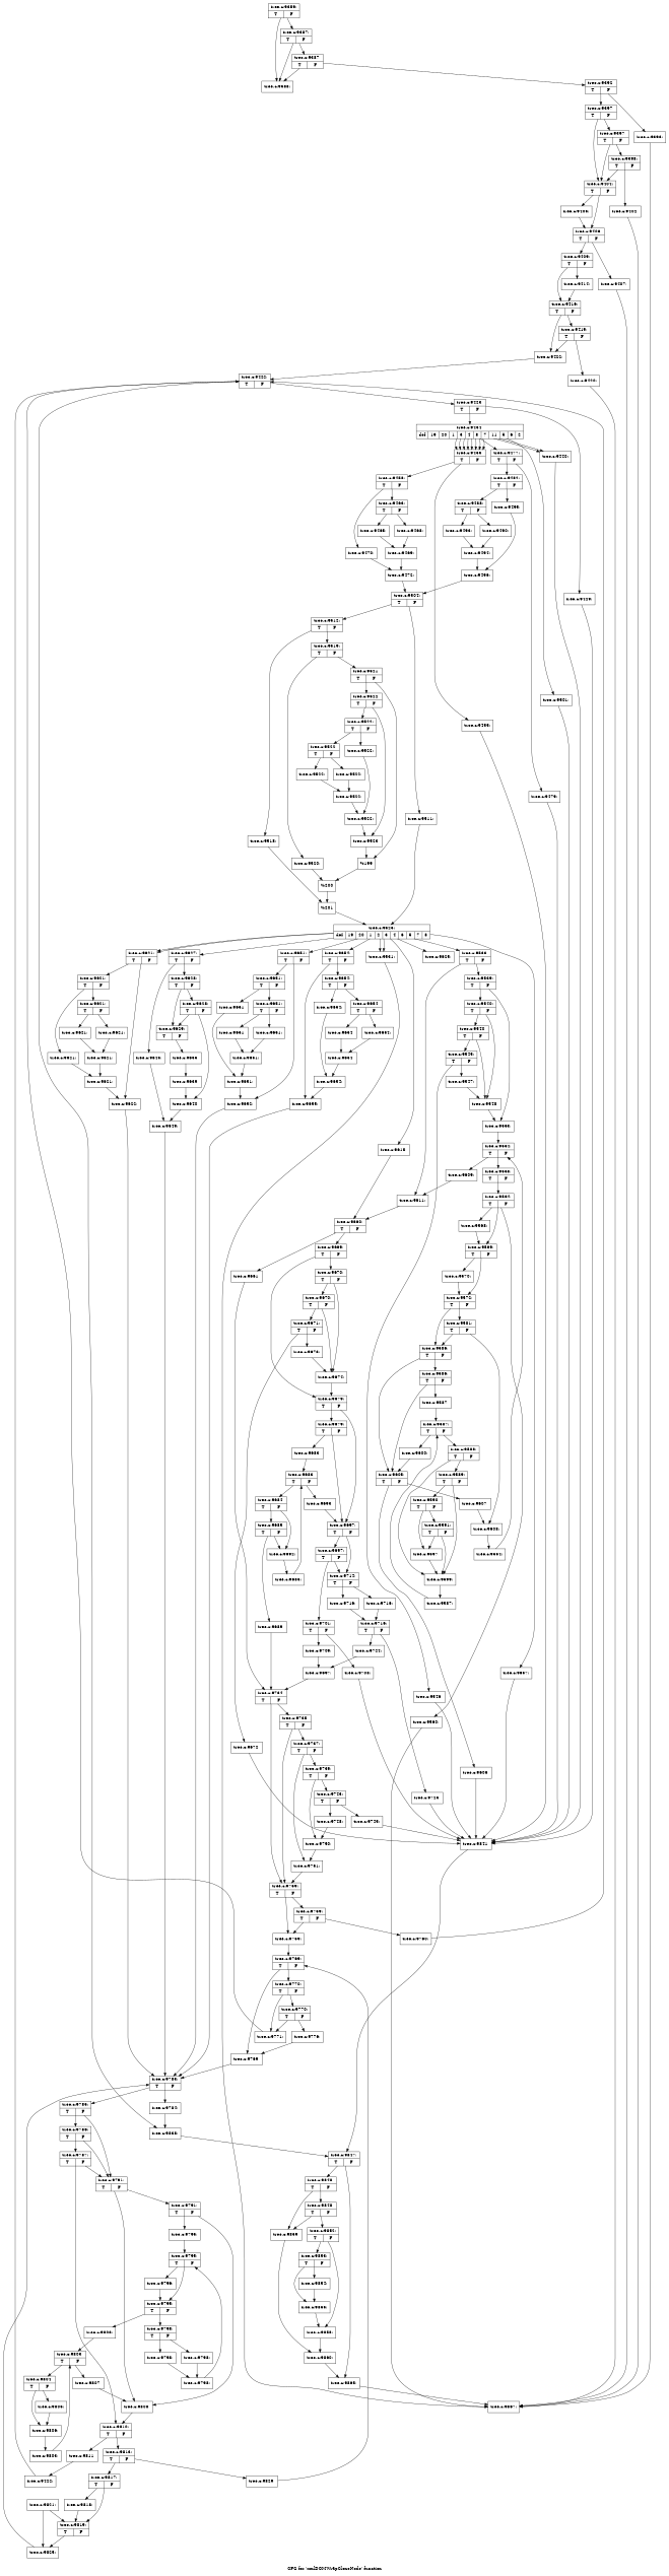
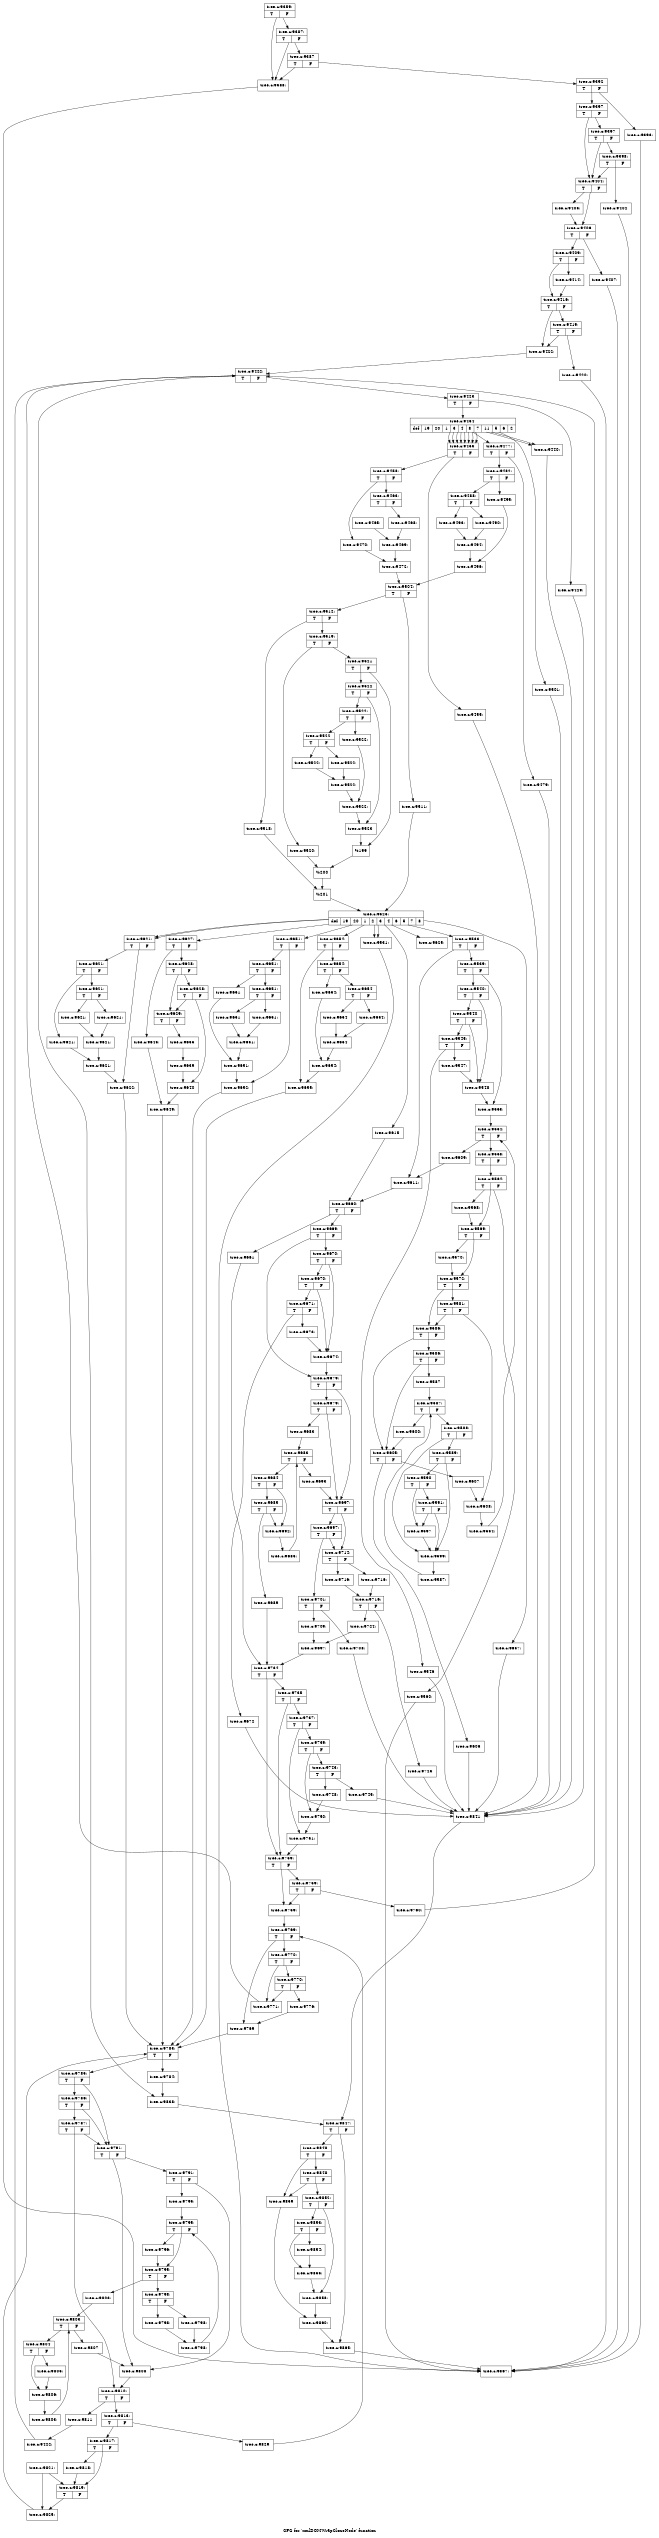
  digraph {
    label="CFG for 'xmlDOMWrapCloneNode' function"
    node [shape=record]
    n1 [label="{tree.c:9359:|{<s0>T|<s1>F}}"]
    n2 [label="{tree.c:9388:}"]
    n3 [label="{tree.c:9387:|{<s0>T|<s1>F}}"]
    n4 [label="{tree.c:9867:}"]
    n5 [label="{tree.c:9387:|{<s0>T|<s1>F}}"]
    n6 [label="{tree.c:9392:|{<s0>T|<s1>F}}"]
    n7 [label="{tree.c:9393:}"]
    n8 [label="{tree.c:9397:|{<s0>T|<s1>F}}"]
    n9 [label="{tree.c:9397:|{<s0>T|<s1>F}}"]
    n10 [label="{tree.c:9404:|{<s0>T|<s1>F}}"]
    n11 [label="{tree.c:9398:|{<s0>T|<s1>F}}"]
    n12 [label="{tree.c:9405:}"]
    n13 [label="{tree.c:9406:|{<s0>T|<s1>F}}"]
    n14 [label="{tree.c:9402:}"]
    n15 [label="{tree.c:9407:}"]
    n16 [label="{tree.c:9409:|{<s0>T|<s1>F}}"]
    n17 [label="{tree.c:9414:}"]
    n18 [label="{tree.c:9416:|{<s0>T|<s1>F}}"]
    n19 [label="{tree.c:9419:|{<s0>T|<s1>F}}"]
    n20 [label="{tree.c:9422:}"]
    n21 [label="{tree.c:9420:}"]
    n22 [label="{tree.c:9422:|{<s0>T|<s1>F}}"]
    n23 [label="{tree.c:9423:|{<s0>T|<s1>F}}"]
    n24 [label="{tree.c:9838:}"]
    n25 [label="{tree.c:9429:}"]
    n26 [label="{tree.c:9434:|{<s0>def|<s1>19|<s2>20|<s3>1|<s4>3|<s5>4|<s6>8|<s7>7|<s8>11|<s9>5|<s10>6|<s11>2}}"]
    n27 [label="{tree.c:9847:|{<s0>T|<s1>F}}"]
    n28 [label="{tree.c:9841:}"]
    n29 [label="{tree.c:9501:}"]
    n30 [label="{tree.c:9440:}"]
    n31 [label="{tree.c:9453:|{<s0>T|<s1>F}}"]
    n32 [label="{tree.c:9477:|{<s0>T|<s1>F}}"]
    n33 [label="{tree.c:9848:|{<s0>T|<s1>F}}"]
    n34 [label="{tree.c:9865:}"]
    n35 [label="{tree.c:9455:}"]
    n36 [label="{tree.c:9458:|{<s0>T|<s1>F}}"]
    n37 [label="{tree.c:9479:}"]
    n38 [label="{tree.c:9482:|{<s0>T|<s1>F}}"]
    n39 [label="{tree.c:9463:|{<s0>T|<s1>F}}"]
    n40 [label="{tree.c:9470:}"]
    n41 [label="{tree.c:9488:|{<s0>T|<s1>F}}"]
    n42 [label="{tree.c:9495:}"]
    n43 [label="{tree.c:9465:}"]
    n44 [label="{tree.c:9468:}"]
    n45 [label="{tree.c:9472:}"]
    n46 [label="{tree.c:9469:}"]
    n47 [label="{tree.c:9504:|{<s0>T|<s1>F}}"]
    n48 [label="{tree.c:9511:}"]
    n49 [label="{tree.c:9512:|{<s0>T|<s1>F}}"]
    n50 [label="{tree.c:9525:|{<s0>def|<s1>19|<s2>20|<s3>1|<s4>2|<s5>3|<s6>4|<s7>6|<s8>5|<s9>7|<s10>8}}"]
    n51 [label="{tree.c:9518:}"]
    n52 [label="{tree.c:9519:|{<s0>T|<s1>F}}"]
    n53 [label="{tree.c:9490:}"]
    n54 [label="{tree.c:9493:}"]
    n55 [label="{tree.c:9496:}"]
    n56 [label="{tree.c:9494:}"]
    n57 [label="{tree.c:9657:}"]
    n58 [label="{tree.c:9531:}"]
    n59 [label="{tree.c:9533:|{<s0>T|<s1>F}}"]
    n60 [label="{tree.c:9615:}"]
    n61 [label="{tree.c:9621:|{<s0>T|<s1>F}}"]
    n62 [label="{tree.c:9625:}"]
    n63 [label="{tree.c:9627:|{<s0>T|<s1>F}}"]
    n64 [label="{tree.c:9651:|{<s0>T|<s1>F}}"]
    n65 [label="{tree.c:9654:|{<s0>T|<s1>F}}"]
    n66 [label="{%201}"]
    n67 [label="{tree.c:9520:}"]
    n68 [label="{tree.c:9521:|{<s0>T|<s1>F}}"]
    n69 [label="{tree.c:9539:|{<s0>T|<s1>F}}"]
    n70 [label="{tree.c:9611:}"]
    n71 [label="{tree.c:9660:|{<s0>T|<s1>F}}"]
    n72 [label="{tree.c:9621:|{<s0>T|<s1>F}}"]
    n73 [label="{tree.c:9622:}"]
    n74 [label="{tree.c:9628:|{<s0>T|<s1>F}}"]
    n75 [label="{tree.c:9645:}"]
    n76 [label="{tree.c:9651:|{<s0>T|<s1>F}}"]
    n77 [label="{tree.c:9652:}"]
    n78 [label="{tree.c:9654:|{<s0>T|<s1>F}}"]
    n79 [label="{tree.c:9655:}"]
    n80 [label="{%200}"]
    n81 [label="{tree.c:9522:|{<s0>T|<s1>F}}"]
    n82 [label="{%199}"]
    n83 [label="{tree.c:9522:|{<s0>T|<s1>F}}"]
    n84 [label="{tree.c:9523:}"]
    n85 [label="{tree.c:9522:|{<s0>T|<s1>F}}"]
    n86 [label="{tree.c:9522:}"]
    n87 [label="{tree.c:9522:}"]
    n88 [label="{tree.c:9522:}"]
    n89 [label="{tree.c:9522:}"]
    n90 [label="{tree.c:9522:}"]
    n91 [label="{tree.c:9553:}"]
    n92 [label="{tree.c:9540:|{<s0>T|<s1>F}}"]
    n93 [label="{tree.c:9661:}"]
    n94 [label="{tree.c:9669:|{<s0>T|<s1>F}}"]
    n95 [label="{tree.c:9621:|{<s0>T|<s1>F}}"]
    n96 [label="{tree.c:9621:}"]
    n97 [label="{tree.c:9783:|{<s0>T|<s1>F}}"]
    n98 [label="{tree.c:9784:}"]
    n99 [label="{tree.c:9785:|{<s0>T|<s1>F}}"]
    n100 [label="{tree.c:9629:|{<s0>T|<s1>F}}"]
    n101 [label="{tree.c:9628:|{<s0>T|<s1>F}}"]
    n102 [label="{tree.c:9649:}"]
    n103 [label="{tree.c:9651:|{<s0>T|<s1>F}}"]
    n104 [label="{tree.c:9651:}"]
    n105 [label="{tree.c:9654:|{<s0>T|<s1>F}}"]
    n106 [label="{tree.c:9654:}"]
    n107 [label="{tree.c:9554:|{<s0>T|<s1>F}}"]
    n108 [label="{tree.c:9540:|{<s0>T|<s1>F}}"]
    n109 [label="{tree.c:9548:}"]
    n110 [label="{tree.c:9558:|{<s0>T|<s1>F}}"]
    n111 [label="{tree.c:9609:}"]
    n112 [label="{tree.c:9545:|{<s0>T|<s1>F}}"]
    n113 [label="{tree.c:9546:}"]
    n114 [label="{tree.c:9547:}"]
    n115 [label="{tree.c:9564:|{<s0>T|<s1>F}}"]
    n116 [label="{tree.c:9560:}"]
    n117 [label="{tree.c:9568:}"]
    n118 [label="{tree.c:9569:|{<s0>T|<s1>F}}"]
    n119 [label="{tree.c:9570:}"]
    n120 [label="{tree.c:9572:|{<s0>T|<s1>F}}"]
    n121 [label="{tree.c:9586:|{<s0>T|<s1>F}}"]
    n122 [label="{tree.c:9581:|{<s0>T|<s1>F}}"]
    n123 [label="{tree.c:9586:|{<s0>T|<s1>F}}"]
    n124 [label="{tree.c:9605:|{<s0>T|<s1>F}}"]
    n125 [label="{tree.c:9608:}"]
    n126 [label="{tree.c:9587:}"]
    n127 [label="{tree.c:9606:}"]
    n128 [label="{tree.c:9607:}"]
    n129 [label="{tree.c:9554:}"]
    n130 [label="{tree.c:9587:|{<s0>T|<s1>F}}"]
    n131 [label="{tree.c:9588:|{<s0>T|<s1>F}}"]
    n132 [label="{tree.c:9600:}"]
    n133 [label="{tree.c:9589:|{<s0>T|<s1>F}}"]
    n134 [label="{tree.c:9599:}"]
    n135 [label="{tree.c:9590:|{<s0>T|<s1>F}}"]
    n136 [label="{tree.c:9587:}"]
    n137 [label="{tree.c:9597:}"]
    n138 [label="{tree.c:9591:|{<s0>T|<s1>F}}"]
    n139 [label="{tree.c:9734:|{<s0>T|<s1>F}}"]
    n140 [label="{tree.c:9679:|{<s0>T|<s1>F}}"]
    n141 [label="{tree.c:9670:|{<s0>T|<s1>F}}"]
    n142 [label="{tree.c:9621:}"]
    n143 [label="{tree.c:9621:}"]
    n144 [label="{tree.c:9621:}"]
    n145 [label="{tree.c:9621:}"]
    n146 [label="{tree.c:9791:|{<s0>T|<s1>F}}"]
    n147 [label="{tree.c:9786:|{<s0>T|<s1>F}}"]
    n148 [label="{tree.c:9635:}"]
    n149 [label="{tree.c:9640:}"]
    n150 [label="{tree.c:9639:}"]
    n151 [label="{tree.c:9651:}"]
    n152 [label="{tree.c:9651:}"]
    n153 [label="{tree.c:9651:}"]
    n154 [label="{tree.c:9651:}"]
    n155 [label="{tree.c:9654:}"]
    n156 [label="{tree.c:9654:}"]
    n157 [label="{tree.c:9654:}"]
    n158 [label="{tree.c:9654:}"]
    n159 [label="{tree.c:9735:|{<s0>T|<s1>F}}"]
    n160 [label="{tree.c:9759:|{<s0>T|<s1>F}}"]
    n161 [label="{tree.c:9679:|{<s0>T|<s1>F}}"]
    n162 [label="{tree.c:9697:|{<s0>T|<s1>F}}"]
    n163 [label="{tree.c:9670:|{<s0>T|<s1>F}}"]
    n164 [label="{tree.c:9674:}"]
    n165 [label="{tree.c:9737:|{<s0>T|<s1>F}}"]
    n166 [label="{tree.c:9759:|{<s0>T|<s1>F}}"]
    n167 [label="{tree.c:9759:}"]
    n168 [label="{tree.c:9683:}"]
    n169 [label="{tree.c:9697:|{<s0>T|<s1>F}}"]
    n170 [label="{tree.c:9714:|{<s0>T|<s1>F}}"]
    n171 [label="{tree.c:9671:|{<s0>T|<s1>F}}"]
    n172 [label="{tree.c:9672:}"]
    n173 [label="{tree.c:9673:}"]
    n174 [label="{tree.c:9683:|{<s0>T|<s1>F}}"]
    n175 [label="{tree.c:9701:|{<s0>T|<s1>F}}"]
    n176 [label="{tree.c:9716:}"]
    n177 [label="{tree.c:9716:}"]
    n178 [label="{tree.c:9684:|{<s0>T|<s1>F}}"]
    n179 [label="{tree.c:9693:}"]
    n180 [label="{tree.c:9685:|{<s0>T|<s1>F}}"]
    n181 [label="{tree.c:9692:}"]
    n182 [label="{tree.c:9689:}"]
    n183 [label="{tree.c:9683:}"]
    n184 [label="{tree.c:9708:}"]
    n185 [label="{tree.c:9709:}"]
    n186 [label="{tree.c:9716:|{<s0>T|<s1>F}}"]
    n187 [label="{tree.c:9697:}"]
    n188 [label="{tree.c:9723:}"]
    n189 [label="{tree.c:9724:}"]
    n190 [label="{tree.c:9739:|{<s0>T|<s1>F}}"]
    n191 [label="{tree.c:9751:}"]
    n192 [label="{tree.c:9760:}"]
    n193 [label="{tree.c:9769:|{<s0>T|<s1>F}}"]
    n194 [label="{tree.c:9743:|{<s0>T|<s1>F}}"]
    n195 [label="{tree.c:9750:}"]
    n196 [label="{tree.c:9745:}"]
    n197 [label="{tree.c:9748:}"]
    n198 [label="{tree.c:9770:|{<s0>T|<s1>F}}"]
    n199 [label="{tree.c:9769:}"]
    n200 [label="{tree.c:9771:}"]
    n201 [label="{tree.c:9770:|{<s0>T|<s1>F}}"]
    n202 [label="{tree.c:9776:}"]
    n203 [label="{tree.c:9791:|{<s0>T|<s1>F}}"]
    n204 [label="{tree.c:9808:}"]
    n205 [label="{tree.c:9787:|{<s0>T|<s1>F}}"]
    n206 [label="{tree.c:9795:}"]
    n207 [label="{tree.c:9810:|{<s0>T|<s1>F}}"]
    n208 [label="{tree.c:9811:}"]
    n209 [label="{tree.c:9813:|{<s0>T|<s1>F}}"]
    n210 [label="{tree.c:9422:}"]
    n211 [label="{tree.c:9817:|{<s0>T|<s1>F}}"]
    n212 [label="{tree.c:9829:}"]
    n213 [label="{tree.c:9795:|{<s0>T|<s1>F}}"]
    n214 [label="{tree.c:9796:}"]
    n215 [label="{tree.c:9795:|{<s0>T|<s1>F}}"]
    n216 [label="{tree.c:9798:|{<s0>T|<s1>F}}"]
    n217 [label="{tree.c:9803:}"]
    n218 [label="{tree.c:9798:}"]
    n219 [label="{tree.c:9798:}"]
    n220 [label="{tree.c:9803:|{<s0>T|<s1>F}}"]
    n221 [label="{tree.c:9798:}"]
    n222 [label="{tree.c:9804:|{<s0>T|<s1>F}}"]
    n223 [label="{tree.c:9807:}"]
    n224 [label="{tree.c:9805:}"]
    n225 [label="{tree.c:9806:}"]
    n226 [label="{tree.c:9803:}"]
    n227 [label="{tree.c:9818:}"]
    n228 [label="{tree.c:9819:|{<s0>T|<s1>F}}"]
    n229 [label="{tree.c:9825:}"]
    n230 [label="{tree.c:9821:}"]
    n231 [label="{tree.c:9848:|{<s0>T|<s1>F}}"]
    n232 [label="{tree.c:9859:}"]
    n233 [label="{tree.c:9852:|{<s0>T|<s1>F}}"]
    n234 [label="{tree.c:9860:}"]
    n235 [label="{tree.c:9853:|{<s0>T|<s1>F}}"]
    n236 [label="{tree.c:9858:}"]
    n237 [label="{tree.c:9854:}"]
    n238 [label="{tree.c:9855:}"]
    n1 -> n2
    n1 -> n3
+   n2 -> n4
    n3 -> n2
    n3 -> n5
    n5 -> n2
    n5 -> n6
    n6 -> n7
    n6 -> n8
    n7 -> n4
    n8 -> n9
    n8 -> n10
    n9 -> n10
    n9 -> n11
    n10 -> n12
    n10 -> n13
    n11 -> n10
    n11 -> n14
    n12 -> n13
    n13 -> n15
    n13 -> n16
    n14 -> n4
    n15 -> n4
    n16 -> n17
    n16 -> n18
    n17 -> n18
    n18 -> n19
    n18 -> n20
    n19 -> n20
    n19 -> n21
    n20 -> n22
    n21 -> n4
    n22 -> n23
    n22 -> n24
    n23 -> n25
    n23 -> n26
    n24 -> n27
    n25 -> n28
    n26 -> n29
    n26 -> n30
    n26 -> n30
    n26 -> n31
    n26 -> n31
    n26 -> n31
    n26 -> n31
    n26 -> n31
    n26 -> n31
    n26 -> n31
    n26 -> n31
    n26 -> n32
    n27 -> n33
    n27 -> n34
    n28 -> n27
    n29 -> n28
    n30 -> n28
    n31 -> n35
    n31 -> n36
    n32 -> n37
    n32 -> n38
    n33 -> n231
    n33 -> n232
    n34 -> n4
    n35 -> n28
    n36 -> n39
    n36 -> n40
    n37 -> n28
    n38 -> n41
    n38 -> n42
-   n39 -> n43
    n39 -> n44
    n40 -> n45
    n41 -> n53
    n41 -> n54
    n42 -> n55
    n43 -> n46
    n44 -> n46
    n45 -> n47
    n46 -> n45
    n47 -> n48
    n47 -> n49
    n48 -> n50
    n49 -> n51
    n49 -> n52
    n50 -> n57
    n50 -> n58
    n50 -> n58
    n50 -> n59
    n50 -> n60
    n50 -> n61
    n50 -> n61
    n50 -> n62
    n50 -> n63
    n50 -> n64
    n50 -> n65
    n51 -> n66
    n52 -> n67
    n52 -> n68
    n53 -> n56
    n54 -> n56
    n55 -> n47
    n56 -> n55
    n57 -> n28
    n58 -> n4
    n59 -> n69
    n59 -> n70
    n60 -> n71
    n61 -> n72
    n61 -> n73
    n63 -> n74
    n63 -> n75
    n64 -> n76
    n64 -> n77
    n65 -> n78
    n65 -> n79
    n66 -> n50
    n67 -> n80
    n68 -> n81
    n68 -> n82
    n69 -> n91
    n69 -> n92
    n70 -> n71
    n71 -> n93
    n71 -> n94
    n72 -> n95
    n72 -> n96
    n73 -> n97
    n74 -> n100
    n74 -> n101
    n75 -> n102
    n76 -> n103
    n76 -> n104
    n77 -> n97
    n78 -> n105
    n78 -> n106
    n79 -> n97
    n80 -> n66
    n81 -> n83
    n81 -> n84
    n82 -> n80
    n83 -> n85
    n83 -> n86
    n84 -> n82
    n85 -> n87
    n85 -> n88
    n86 -> n89
    n87 -> n90
    n88 -> n90
    n89 -> n84
    n90 -> n89
    n91 -> n107
    n92 -> n108
    n92 -> n109
    n93 -> n139
    n94 -> n140
    n94 -> n141
    n95 -> n142
    n95 -> n143
    n96 -> n144
    n97 -> n98
    n97 -> n99
    n98 -> n24
    n99 -> n146
    n99 -> n147
    n100 -> n148
    n101 -> n100
    n101 -> n149
    n102 -> n97
    n103 -> n151
    n103 -> n152
    n104 -> n153
    n105 -> n155
    n105 -> n156
    n106 -> n157
    n107 -> n110
    n107 -> n111
    n108 -> n109
    n108 -> n112
    n109 -> n91
    n110 -> n115
    n111 -> n70
    n112 -> n113
    n112 -> n114
    n113 -> n28
    n114 -> n109
    n115 -> n116
    n115 -> n117
    n115 -> n118
    n116 -> n4
    n117 -> n118
    n118 -> n119
    n118 -> n120
    n119 -> n120
    n120 -> n121
    n120 -> n122
    n121 -> n123
    n121 -> n124
    n122 -> n121
    n122 -> n125
    n123 -> n124
    n123 -> n126
    n124 -> n127
    n124 -> n128
    n125 -> n129
    n126 -> n130
    n127 -> n28
    n128 -> n125
    n129 -> n107
    n130 -> n131
    n130 -> n132
    n131 -> n133
    n131 -> n134
    n132 -> n124
    n133 -> n134
    n133 -> n135
    n134 -> n136
    n135 -> n137
    n135 -> n138
    n136 -> n130
    n137 -> n134
    n138 -> n134
    n138 -> n137
    n139 -> n159
    n139 -> n160
    n140 -> n161
    n140 -> n162
    n141 -> n163
    n141 -> n164
    n142 -> n145
    n143 -> n145
    n144 -> n73
    n145 -> n144
    n146 -> n203
    n146 -> n204
    n147 -> n146
    n147 -> n205
    n148 -> n150
    n149 -> n102
    n150 -> n149
    n151 -> n154
    n152 -> n154
    n153 -> n77
    n154 -> n153
    n155 -> n158
    n156 -> n158
    n157 -> n79
    n158 -> n157
    n159 -> n160
    n159 -> n165
    n160 -> n166
    n160 -> n167
    n161 -> n162
    n161 -> n168
    n162 -> n169
    n162 -> n170
    n163 -> n164
    n163 -> n171
    n164 -> n140
    n165 -> n190
    n165 -> n191
    n166 -> n167
    n166 -> n192
    n167 -> n193
    n168 -> n174
    n169 -> n170
    n169 -> n175
    n170 -> n176
    n170 -> n177
    n171 -> n172
    n171 -> n173
    n172 -> n28
    n173 -> n164
    n174 -> n178
    n174 -> n179
    n175 -> n184
    n175 -> n185
    n176 -> n186
    n177 -> n186
    n178 -> n180
    n178 -> n181
    n179 -> n162
    n180 -> n181
    n180 -> n182
    n181 -> n183
    n182 -> n139
    n183 -> n174
    n184 -> n28
    n185 -> n187
    n186 -> n188
    n186 -> n189
    n187 -> n139
    n188 -> n28
    n189 -> n187
    n190 -> n194
    n190 -> n195
    n191 -> n160
    n192 -> n22
    n193 -> n198
    n193 -> n199
    n194 -> n196
    n194 -> n197
    n195 -> n191
    n196 -> n28
    n197 -> n195
    n198 -> n200
    n198 -> n201
    n199 -> n97
    n200 -> n22
    n201 -> n200
    n201 -> n202
    n202 -> n199
    n203 -> n204
    n203 -> n206
    n204 -> n207
    n205 -> n146
    n205 -> n207
    n206 -> n213
    n207 -> n208
    n207 -> n209
    n208 -> n210
    n209 -> n211
    n209 -> n212
    n210 -> n22
    n211 -> n227
    n211 -> n228
    n212 -> n193
    n213 -> n214
    n213 -> n215
    n214 -> n215
    n215 -> n216
    n215 -> n217
    n216 -> n218
    n216 -> n219
    n217 -> n220
    n218 -> n221
    n219 -> n221
    n220 -> n222
    n220 -> n223
    n221 -> n213
    n222 -> n224
    n222 -> n225
    n223 -> n204
    n224 -> n225
    n225 -> n226
    n226 -> n220
    n227 -> n228
    n228 -> n229
    n229 -> n97
    n230 -> n228
    n230 -> n229
    n231 -> n232
    n231 -> n233
    n232 -> n234
    n233 -> n235
    n233 -> n236
    n234 -> n34
    n235 -> n237
    n235 -> n238
    n236 -> n234
    n237 -> n238
    n238 -> n236
  }
